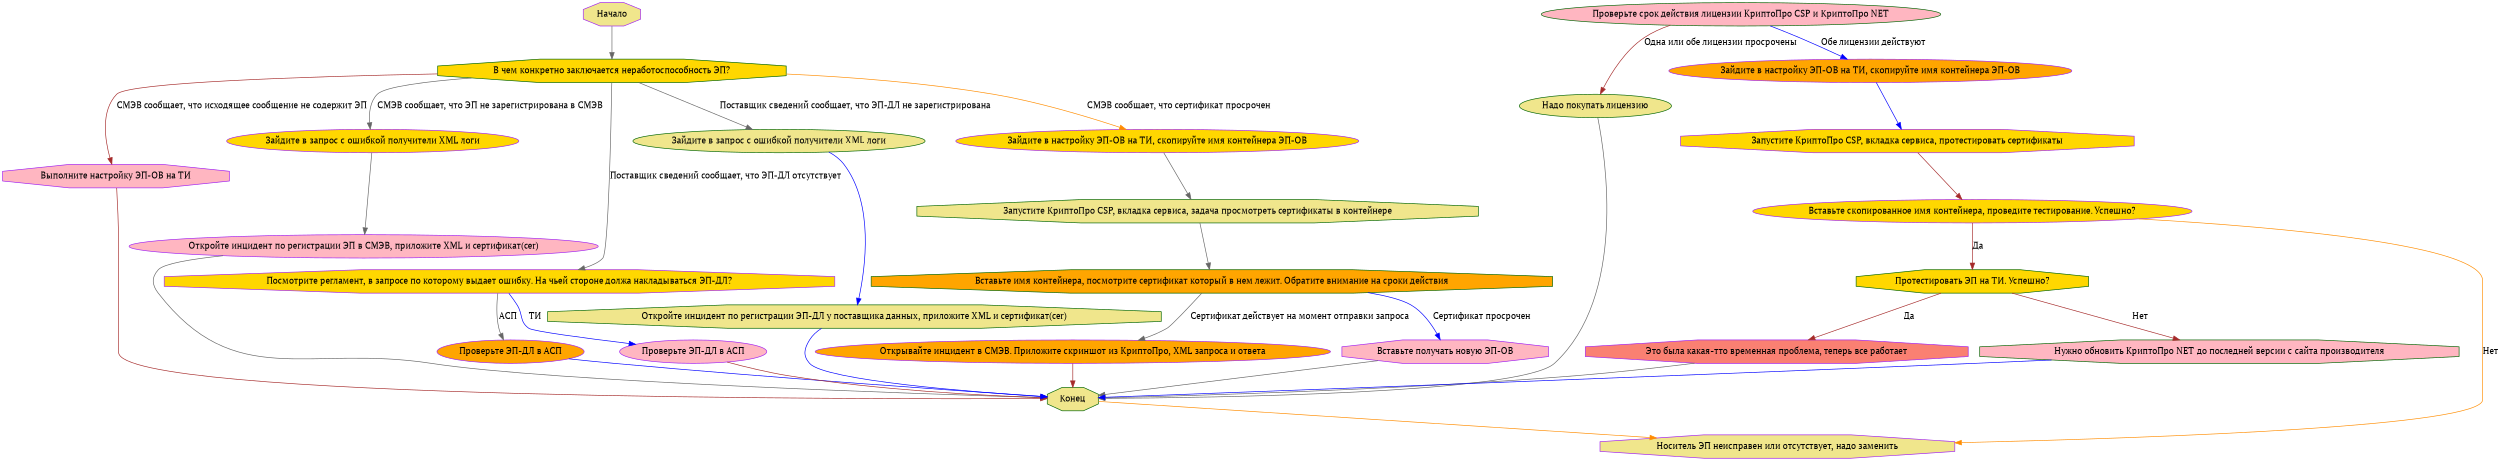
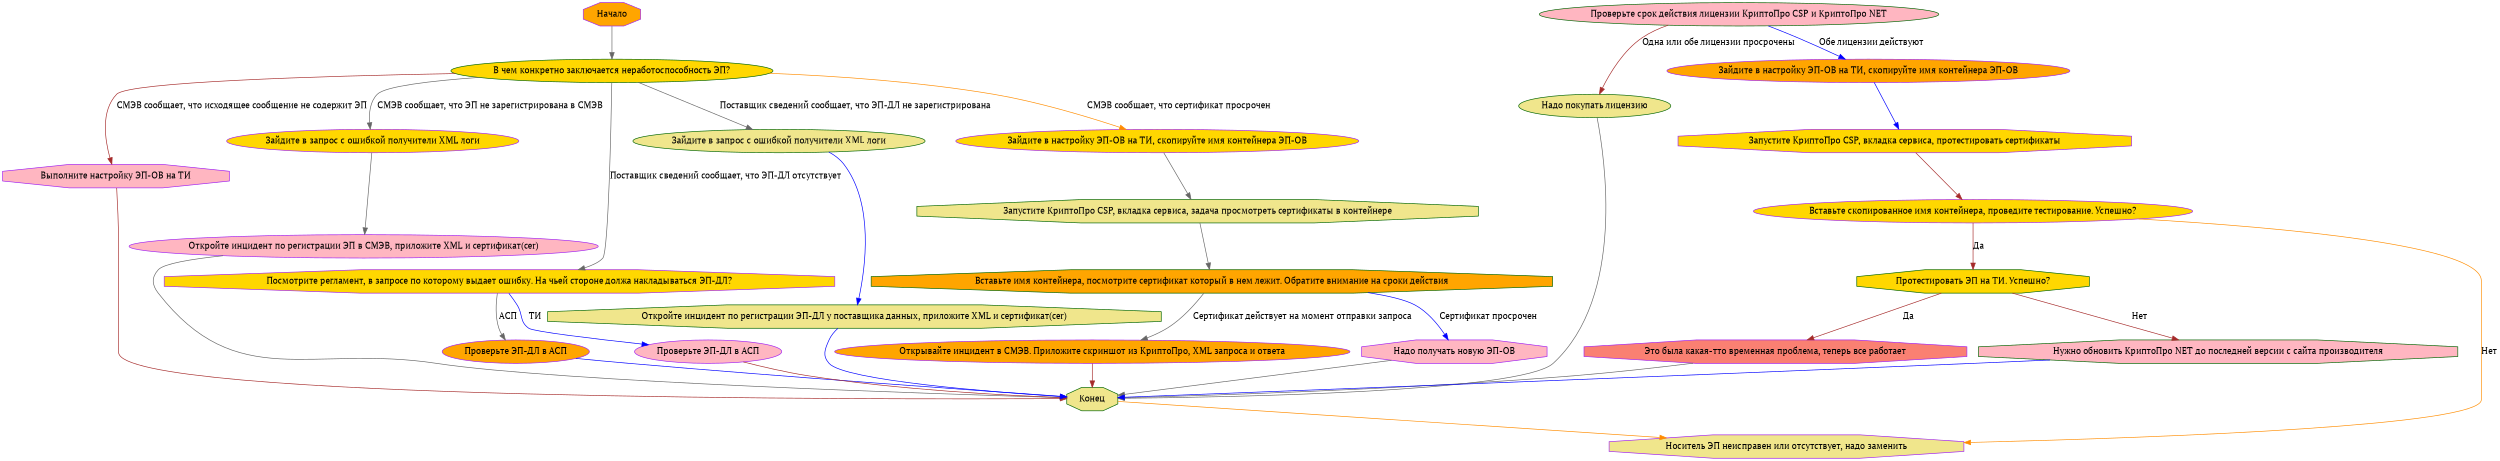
  digraph {
    fontname="PT Serif"
    node [color=purple fillcolor=khaki fontname="PT Serif" shape=octagon style=filled]
    edge [color=gray40 fontname="PT Serif"]
-   n1 [label="Начало"]
-   n2 [color=darkgreen fillcolor=gold label="В чем конкретно заключается неработоспособность ЭП?"]
+   n1 [fillcolor=orange label="Начало"]
+   n2 [color=darkgreen fillcolor=gold label="В чем конкретно заключается неработоспособность ЭП?" shape=ellipse]
    n3 [fillcolor=lightpink label="Выполните настройку ЭП-ОВ на ТИ"]
    n4 [fillcolor=gold label="Зайдите в настройку ЭП-ОВ на ТИ, скопируйте имя контейнера ЭП-ОВ" shape=ellipse]
    n5 [fillcolor=gold label="Зайдите в запрос с ошибкой получители XML логи" shape=ellipse]
    n6 [fillcolor=gold label="Посмотрите регламент, в запросе по которому выдает ошибку. На чьей стороне должа накладываться ЭП-ДЛ?"]
    n7 [color=darkgreen label="Зайдите в запрос с ошибкой получители XML логи" shape=ellipse]
    n8 [color=darkgreen label="Конец"]
    n9 [label="Носитель ЭП неисправен или отсутствует, надо заменить"]
    n10 [color=darkgreen label="Запустите КриптоПро CSP, вкладка сервиса, задача просмотреть сертификаты в контейнере"]
    n11 [fillcolor=lightpink label="Откройте инцидент по регистрации ЭП в СМЭВ, приложите XML и сертификат(cer)" shape=ellipse]
    n12 [fillcolor=orange label="Проверьте ЭП-ДЛ в АСП" shape=ellipse]
    n13 [fillcolor=lightpink label="Проверьте ЭП-ДЛ в АСП" shape=ellipse]
    n14 [color=darkgreen label="Откройте инцидент по регистрации ЭП-ДЛ у поставщика данных, приложите XML и сертификат(cer)"]
    n15 [color=darkgreen fillcolor=orange label="Вставьте имя контейнера, посмотрите сертификат который в нем лежит. Обратите внимание на сроки действия"]
    n16 [fillcolor=orange label="Открывайте инцидент в СМЭВ. Приложите скриншот из КриптоПро, XML запроса и ответа" shape=ellipse]
-   n17 [fillcolor=lightpink label="Вставьте получать новую ЭП-ОВ"]
+   n17 [fillcolor=lightpink label="Надо получать новую ЭП-ОВ"]
    n18 [color=darkgreen fillcolor=lightpink label="Проверьте срок действия лицензии КриптоПро CSP и КриптоПро NET" shape=ellipse]
    n19 [color=darkgreen label="Надо покупать лицензию" shape=ellipse]
    n20 [fillcolor=orange label="Зайдите в настройку ЭП-ОВ на ТИ, скопируйте имя контейнера ЭП-ОВ" shape=ellipse]
    n21 [fillcolor=gold label="Запустите КриптоПро CSP, вкладка сервиса, протестировать сертификаты"]
    n22 [fillcolor=gold label="Вставьте скопированное имя контейнера, проведите тестирование. Успешно?" shape=ellipse]
    n23 [color=darkgreen fillcolor=gold label="Протестировать ЭП на ТИ. Успешно?"]
    n24 [fillcolor=salmon label="Это была какая-тто временная проблема, теперь все работает"]
    n25 [color=darkgreen fillcolor=lightpink label="Нужно обновить КриптоПро NET до последней версии с сайта производителя"]
    n1 -> n2
    n2 -> n3 [color=brown label="СМЭВ сообщает, что исходящее сообщение не содержит ЭП"]
    n2 -> n4 [color=darkorange label="СМЭВ сообщает, что сертификат просрочен"]
    n2 -> n5 [label="СМЭВ сообщает, что ЭП не зарегистрирована в СМЭВ"]
    n2 -> n6 [label="Поставщик сведений сообщает, что ЭП-ДЛ отсутствует"]
    n2 -> n7 [label="Поставщик сведений сообщает, что ЭП-ДЛ не зарегистрирована"]
    n3 -> n8 [color=brown]
    n4 -> n10
    n5 -> n11
    n6 -> n12 [label="АСП"]
    n6 -> n13 [color=blue label="ТИ"]
    n7 -> n14 [color=blue]
    n8 -> n9 [color=darkorange]
    n10 -> n15
    n11 -> n8
    n12 -> n8 [color=blue]
    n13 -> n8 [color=brown]
    n14 -> n8 [color=blue]
    n15 -> n16 [label="Сертификат действует на момент отправки запроса"]
    n15 -> n17 [color=blue label="Сертификат просрочен"]
    n16 -> n8 [color=brown]
    n17 -> n8
    n18 -> n19 [color=brown label="Одна или обе лицензии просрочены"]
    n18 -> n20 [color=blue label="Обе лицензии действуют"]
    n19 -> n8
    n20 -> n21 [color=blue]
    n21 -> n22 [color=brown]
    n22 -> n9 [color=darkorange label="Нет"]
    n22 -> n23 [color=brown label="Да"]
    n23 -> n24 [color=brown label="Да"]
    n23 -> n25 [color=brown label="Нет"]
    n24 -> n8
    n25 -> n8 [color=blue]
  }
